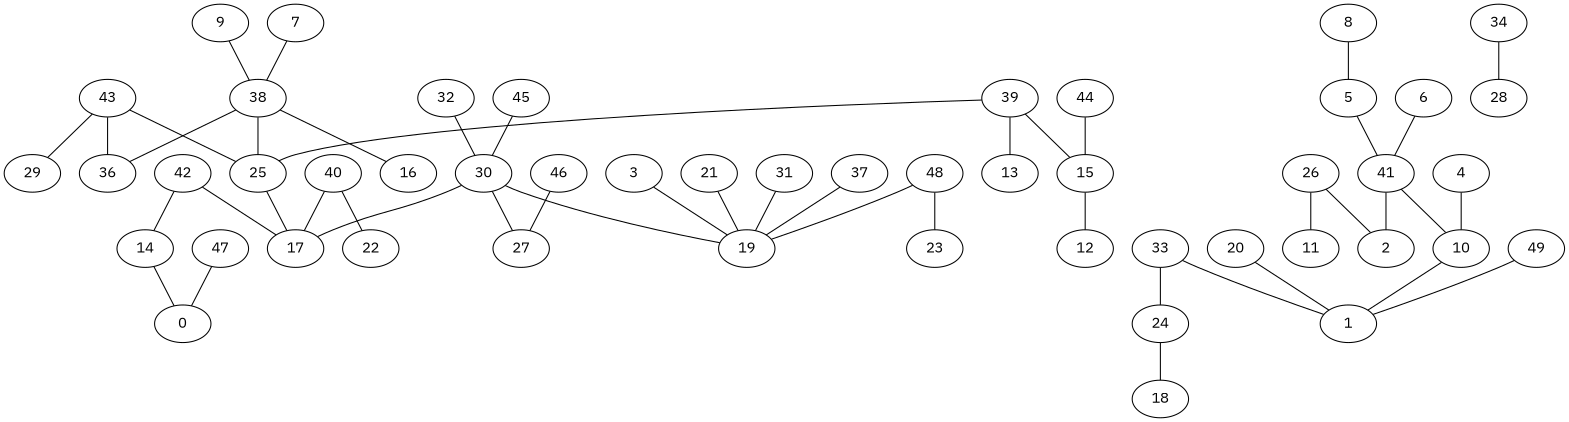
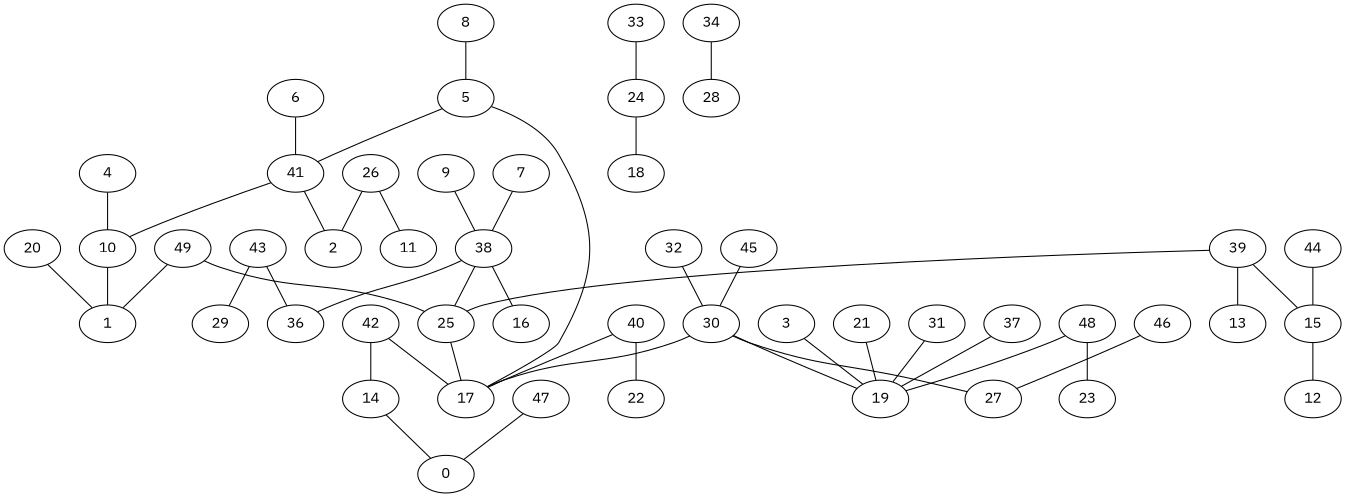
  digraph {
    fontname="IBM Plex Sans"
    node [fontname="IBM Plex Sans"]
    edge [color=black dir=none fontname="IBM Plex Sans"]
    43
    29
    36
    47
    0
    24
    18
    31
    19
    8
    5
    41
    17
    20
    1
    9
    38
    25
    16
    4
    10
    33
    2
    7
    15
    12
    42
    14
    49
    39
    13
    40
    22
    46
    27
    34
    28
    48
    23
    37
    32
    30
    26
    11
    3
    6
    45
    44
    21
    subgraph sub_1 {
      43
      29
      36
      47
      0
      24
      18
      31
      19
      8
      5
      41
      17
      20
      1
      9
      38
      25
      16
      4
      10
      33
      2
      7
      15
      12
      42
      14
      49
      39
      13
      40
      22
      46
      27
      34
      28
      48
      23
      37
      32
      30
      26
      11
      3
      6
      45
      44
      21
    }
    43 -> 29
    43 -> 36
    47 -> 0
    24 -> 18
    31 -> 19
    8 -> 5
    5 -> 41
+   5 -> 17
    41 -> 10
    41 -> 2
    20 -> 1
    9 -> 38
    38 -> 36
    38 -> 25
    38 -> 16
    25 -> 17
    4 -> 10
    10 -> 1
    33 -> 24
-   33 -> 1
    7 -> 38
    15 -> 12
    42 -> 17
    42 -> 14
    14 -> 0
    49 -> 1
-   43 -> 25
+   49 -> 25
    39 -> 25
    39 -> 15
    39 -> 13
    40 -> 17
    40 -> 22
    46 -> 27
    34 -> 28
    48 -> 19
    48 -> 23
    37 -> 19
    32 -> 30
    30 -> 19
    30 -> 17
    30 -> 27
    26 -> 2
    26 -> 11
    3 -> 19
    6 -> 41
    45 -> 30
    44 -> 15
    21 -> 19
  }
